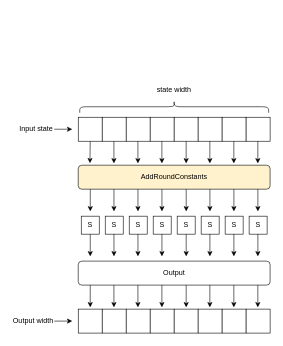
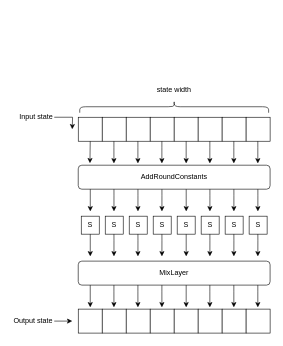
  <mxCell id="0" />
  <mxCell id="1" parent="0" />
  <mxCell id="2" value="" style="rounded=0;whiteSpace=wrap;html=1;" vertex="1" parent="1"><mxGeometry x="130" y="195" width="40" height="40" as="geometry" /></mxCell>
  <mxCell id="3" value="" style="rounded=0;whiteSpace=wrap;html=1;" vertex="1" parent="1"><mxGeometry x="170" y="195" width="40" height="40" as="geometry" /></mxCell>
  <mxCell id="4" value="" style="rounded=0;whiteSpace=wrap;html=1;" vertex="1" parent="1"><mxGeometry x="210" y="195" width="40" height="40" as="geometry" /></mxCell>
  <mxCell id="5" value="" style="rounded=0;whiteSpace=wrap;html=1;" vertex="1" parent="1"><mxGeometry x="250" y="195" width="40" height="40" as="geometry" /></mxCell>
  <mxCell id="6" value="" style="rounded=0;whiteSpace=wrap;html=1;" vertex="1" parent="1"><mxGeometry x="290" y="195" width="40" height="40" as="geometry" /></mxCell>
  <mxCell id="7" value="" style="rounded=0;whiteSpace=wrap;html=1;" vertex="1" parent="1"><mxGeometry x="330" y="195" width="40" height="40" as="geometry" /></mxCell>
  <mxCell id="8" value="" style="rounded=0;whiteSpace=wrap;html=1;" vertex="1" parent="1"><mxGeometry x="370" y="195" width="40" height="40" as="geometry" /></mxCell>
  <mxCell id="9" value="" style="rounded=0;whiteSpace=wrap;html=1;" vertex="1" parent="1"><mxGeometry x="410" y="195" width="40" height="40" as="geometry" /></mxCell>
  <mxCell id="10" value="" style="shape=curlyBracket;whiteSpace=wrap;html=1;rounded=1;labelPosition=left;verticalLabelPosition=middle;align=right;verticalAlign=middle;rotation=90;size=0.5;" vertex="1" parent="1"><mxGeometry x="280" y="20" width="20" height="315" as="geometry" /></mxCell>
  <mxCell id="11" value="state width" style="text;html=1;align=center;verticalAlign=middle;whiteSpace=wrap;rounded=0;" vertex="1" parent="1"><mxGeometry x="260" y="135" width="60" height="30" as="geometry" /></mxCell>
- <mxCell id="12" value="AddRoundConstants" style="rounded=1;whiteSpace=wrap;html=1;fillColor=#fff2cc;" vertex="1" parent="1"><mxGeometry x="130" y="275" width="320" height="40" as="geometry" /></mxCell>
+ <mxCell id="12" value="AddRoundConstants" style="rounded=1;whiteSpace=wrap;html=1;" vertex="1" parent="1"><mxGeometry x="130" y="275" width="320" height="40" as="geometry" /></mxCell>
  <mxCell id="13" style="edgeStyle=orthogonalEdgeStyle;rounded=0;orthogonalLoop=1;jettySize=auto;html=1;exitX=0.5;exitY=1;exitDx=0;exitDy=0;entryX=0.061;entryY=-0.083;entryDx=0;entryDy=0;entryPerimeter=0;" edge="1" parent="1" source="2" target="12"><mxGeometry relative="1" as="geometry" /></mxCell>
  <mxCell id="14" style="edgeStyle=orthogonalEdgeStyle;rounded=0;orthogonalLoop=1;jettySize=auto;html=1;exitX=0.5;exitY=1;exitDx=0;exitDy=0;entryX=0.061;entryY=-0.083;entryDx=0;entryDy=0;entryPerimeter=0;" edge="1" parent="1"><mxGeometry relative="1" as="geometry"><mxPoint x="189.5" y="235" as="sourcePoint" /><mxPoint x="189.5" y="272" as="targetPoint" /><Array as="points"><mxPoint x="189.5" y="245" /><mxPoint x="189.5" y="245" /></Array></mxGeometry></mxCell>
  <mxCell id="15" style="edgeStyle=orthogonalEdgeStyle;rounded=0;orthogonalLoop=1;jettySize=auto;html=1;exitX=0.5;exitY=1;exitDx=0;exitDy=0;entryX=0.061;entryY=-0.083;entryDx=0;entryDy=0;entryPerimeter=0;" edge="1" parent="1"><mxGeometry relative="1" as="geometry"><mxPoint x="229.5" y="235" as="sourcePoint" /><mxPoint x="229.5" y="272" as="targetPoint" /><Array as="points"><mxPoint x="229.5" y="245" /><mxPoint x="229.5" y="245" /></Array></mxGeometry></mxCell>
  <mxCell id="16" style="edgeStyle=orthogonalEdgeStyle;rounded=0;orthogonalLoop=1;jettySize=auto;html=1;exitX=0.5;exitY=1;exitDx=0;exitDy=0;entryX=0.061;entryY=-0.083;entryDx=0;entryDy=0;entryPerimeter=0;" edge="1" parent="1"><mxGeometry relative="1" as="geometry"><mxPoint x="269.5" y="235" as="sourcePoint" /><mxPoint x="269.5" y="272" as="targetPoint" /><Array as="points"><mxPoint x="269.5" y="245" /><mxPoint x="269.5" y="245" /></Array></mxGeometry></mxCell>
  <mxCell id="17" style="edgeStyle=orthogonalEdgeStyle;rounded=0;orthogonalLoop=1;jettySize=auto;html=1;exitX=0.5;exitY=1;exitDx=0;exitDy=0;entryX=0.061;entryY=-0.083;entryDx=0;entryDy=0;entryPerimeter=0;" edge="1" parent="1"><mxGeometry relative="1" as="geometry"><mxPoint x="310" y="235" as="sourcePoint" /><mxPoint x="310" y="272" as="targetPoint" /></mxGeometry></mxCell>
  <mxCell id="18" style="edgeStyle=orthogonalEdgeStyle;rounded=0;orthogonalLoop=1;jettySize=auto;html=1;exitX=0.5;exitY=1;exitDx=0;exitDy=0;entryX=0.061;entryY=-0.083;entryDx=0;entryDy=0;entryPerimeter=0;" edge="1" parent="1"><mxGeometry relative="1" as="geometry"><mxPoint x="349.5" y="235" as="sourcePoint" /><mxPoint x="349.5" y="272" as="targetPoint" /><Array as="points"><mxPoint x="349.5" y="245" /><mxPoint x="349.5" y="245" /></Array></mxGeometry></mxCell>
  <mxCell id="19" style="edgeStyle=orthogonalEdgeStyle;rounded=0;orthogonalLoop=1;jettySize=auto;html=1;exitX=0.5;exitY=1;exitDx=0;exitDy=0;entryX=0.061;entryY=-0.083;entryDx=0;entryDy=0;entryPerimeter=0;" edge="1" parent="1"><mxGeometry relative="1" as="geometry"><mxPoint x="389.5" y="235" as="sourcePoint" /><mxPoint x="389.5" y="272" as="targetPoint" /><Array as="points"><mxPoint x="389.5" y="245" /><mxPoint x="389.5" y="245" /></Array></mxGeometry></mxCell>
  <mxCell id="20" style="edgeStyle=orthogonalEdgeStyle;rounded=0;orthogonalLoop=1;jettySize=auto;html=1;exitX=0.5;exitY=1;exitDx=0;exitDy=0;entryX=0.061;entryY=-0.083;entryDx=0;entryDy=0;entryPerimeter=0;" edge="1" parent="1"><mxGeometry relative="1" as="geometry"><mxPoint x="429.5" y="235" as="sourcePoint" /><mxPoint x="429.5" y="272" as="targetPoint" /><Array as="points"><mxPoint x="429.5" y="245" /><mxPoint x="429.5" y="245" /></Array></mxGeometry></mxCell>
  <mxCell id="21" value="S" style="rounded=0;whiteSpace=wrap;html=1;" vertex="1" parent="1"><mxGeometry x="135" y="360" width="30" height="30" as="geometry" /></mxCell>
  <mxCell id="22" value="S" style="rounded=0;whiteSpace=wrap;html=1;" vertex="1" parent="1"><mxGeometry x="175" y="360" width="30" height="30" as="geometry" /></mxCell>
  <mxCell id="23" style="edgeStyle=orthogonalEdgeStyle;rounded=0;orthogonalLoop=1;jettySize=auto;html=1;exitX=0.5;exitY=1;exitDx=0;exitDy=0;entryX=0.061;entryY=-0.083;entryDx=0;entryDy=0;entryPerimeter=0;" edge="1" parent="1"><mxGeometry relative="1" as="geometry"><mxPoint x="150.08" y="315" as="sourcePoint" /><mxPoint x="150.08" y="352" as="targetPoint" /></mxGeometry></mxCell>
  <mxCell id="24" style="edgeStyle=orthogonalEdgeStyle;rounded=0;orthogonalLoop=1;jettySize=auto;html=1;exitX=0.5;exitY=1;exitDx=0;exitDy=0;entryX=0.061;entryY=-0.083;entryDx=0;entryDy=0;entryPerimeter=0;" edge="1" parent="1"><mxGeometry relative="1" as="geometry"><mxPoint x="189.58" y="315" as="sourcePoint" /><mxPoint x="189.58" y="352" as="targetPoint" /><Array as="points"><mxPoint x="189.58" y="325" /><mxPoint x="189.58" y="325" /></Array></mxGeometry></mxCell>
  <mxCell id="25" style="edgeStyle=orthogonalEdgeStyle;rounded=0;orthogonalLoop=1;jettySize=auto;html=1;exitX=0.5;exitY=1;exitDx=0;exitDy=0;entryX=0.061;entryY=-0.083;entryDx=0;entryDy=0;entryPerimeter=0;" edge="1" parent="1"><mxGeometry relative="1" as="geometry"><mxPoint x="229.58" y="315" as="sourcePoint" /><mxPoint x="229.58" y="352" as="targetPoint" /><Array as="points"><mxPoint x="229.58" y="325" /><mxPoint x="229.58" y="325" /></Array></mxGeometry></mxCell>
  <mxCell id="26" style="edgeStyle=orthogonalEdgeStyle;rounded=0;orthogonalLoop=1;jettySize=auto;html=1;exitX=0.5;exitY=1;exitDx=0;exitDy=0;entryX=0.061;entryY=-0.083;entryDx=0;entryDy=0;entryPerimeter=0;" edge="1" parent="1"><mxGeometry relative="1" as="geometry"><mxPoint x="269.58" y="315" as="sourcePoint" /><mxPoint x="269.58" y="352" as="targetPoint" /><Array as="points"><mxPoint x="269.58" y="325" /><mxPoint x="269.58" y="325" /></Array></mxGeometry></mxCell>
  <mxCell id="27" style="edgeStyle=orthogonalEdgeStyle;rounded=0;orthogonalLoop=1;jettySize=auto;html=1;exitX=0.5;exitY=1;exitDx=0;exitDy=0;entryX=0.061;entryY=-0.083;entryDx=0;entryDy=0;entryPerimeter=0;" edge="1" parent="1"><mxGeometry relative="1" as="geometry"><mxPoint x="310.08" y="315" as="sourcePoint" /><mxPoint x="310.08" y="352" as="targetPoint" /></mxGeometry></mxCell>
  <mxCell id="28" style="edgeStyle=orthogonalEdgeStyle;rounded=0;orthogonalLoop=1;jettySize=auto;html=1;exitX=0.5;exitY=1;exitDx=0;exitDy=0;entryX=0.061;entryY=-0.083;entryDx=0;entryDy=0;entryPerimeter=0;" edge="1" parent="1"><mxGeometry relative="1" as="geometry"><mxPoint x="349.58" y="315" as="sourcePoint" /><mxPoint x="349.58" y="352" as="targetPoint" /><Array as="points"><mxPoint x="349.58" y="325" /><mxPoint x="349.58" y="325" /></Array></mxGeometry></mxCell>
  <mxCell id="29" style="edgeStyle=orthogonalEdgeStyle;rounded=0;orthogonalLoop=1;jettySize=auto;html=1;exitX=0.5;exitY=1;exitDx=0;exitDy=0;entryX=0.061;entryY=-0.083;entryDx=0;entryDy=0;entryPerimeter=0;" edge="1" parent="1"><mxGeometry relative="1" as="geometry"><mxPoint x="389.58" y="315" as="sourcePoint" /><mxPoint x="389.58" y="352" as="targetPoint" /><Array as="points"><mxPoint x="389.58" y="325" /><mxPoint x="389.58" y="325" /></Array></mxGeometry></mxCell>
  <mxCell id="30" style="edgeStyle=orthogonalEdgeStyle;rounded=0;orthogonalLoop=1;jettySize=auto;html=1;exitX=0.5;exitY=1;exitDx=0;exitDy=0;entryX=0.061;entryY=-0.083;entryDx=0;entryDy=0;entryPerimeter=0;" edge="1" parent="1"><mxGeometry relative="1" as="geometry"><mxPoint x="429.58" y="315" as="sourcePoint" /><mxPoint x="429.58" y="352" as="targetPoint" /><Array as="points"><mxPoint x="429.58" y="325" /><mxPoint x="429.58" y="325" /></Array></mxGeometry></mxCell>
  <mxCell id="31" value="S" style="rounded=0;whiteSpace=wrap;html=1;" vertex="1" parent="1"><mxGeometry x="215" y="360" width="30" height="30" as="geometry" /></mxCell>
  <mxCell id="32" value="S" style="rounded=0;whiteSpace=wrap;html=1;" vertex="1" parent="1"><mxGeometry x="255" y="360" width="30" height="30" as="geometry" /></mxCell>
  <mxCell id="33" value="S" style="rounded=0;whiteSpace=wrap;html=1;" vertex="1" parent="1"><mxGeometry x="295" y="360" width="30" height="30" as="geometry" /></mxCell>
  <mxCell id="34" value="S" style="rounded=0;whiteSpace=wrap;html=1;" vertex="1" parent="1"><mxGeometry x="335" y="360" width="30" height="30" as="geometry" /></mxCell>
  <mxCell id="35" value="S" style="rounded=0;whiteSpace=wrap;html=1;" vertex="1" parent="1"><mxGeometry x="375" y="360" width="30" height="30" as="geometry" /></mxCell>
  <mxCell id="36" value="S" style="rounded=0;whiteSpace=wrap;html=1;" vertex="1" parent="1"><mxGeometry x="415" y="360" width="30" height="30" as="geometry" /></mxCell>
- <mxCell id="37" value="Output" style="rounded=1;whiteSpace=wrap;html=1;" vertex="1" parent="1"><mxGeometry x="130" y="435" width="320" height="40" as="geometry" /></mxCell>
+ <mxCell id="37" value="MixLayer" style="rounded=1;whiteSpace=wrap;html=1;" vertex="1" parent="1"><mxGeometry x="130" y="435" width="320" height="40" as="geometry" /></mxCell>
  <mxCell id="38" style="edgeStyle=orthogonalEdgeStyle;rounded=0;orthogonalLoop=1;jettySize=auto;html=1;exitX=0.5;exitY=1;exitDx=0;exitDy=0;entryX=0.061;entryY=-0.083;entryDx=0;entryDy=0;entryPerimeter=0;" edge="1" parent="1"><mxGeometry relative="1" as="geometry"><mxPoint x="150.05" y="390" as="sourcePoint" /><mxPoint x="150.05" y="427" as="targetPoint" /></mxGeometry></mxCell>
  <mxCell id="39" style="edgeStyle=orthogonalEdgeStyle;rounded=0;orthogonalLoop=1;jettySize=auto;html=1;exitX=0.5;exitY=1;exitDx=0;exitDy=0;entryX=0.061;entryY=-0.083;entryDx=0;entryDy=0;entryPerimeter=0;" edge="1" parent="1"><mxGeometry relative="1" as="geometry"><mxPoint x="189.55" y="390" as="sourcePoint" /><mxPoint x="189.55" y="427" as="targetPoint" /><Array as="points"><mxPoint x="189.55" y="400" /><mxPoint x="189.55" y="400" /></Array></mxGeometry></mxCell>
  <mxCell id="40" style="edgeStyle=orthogonalEdgeStyle;rounded=0;orthogonalLoop=1;jettySize=auto;html=1;exitX=0.5;exitY=1;exitDx=0;exitDy=0;entryX=0.061;entryY=-0.083;entryDx=0;entryDy=0;entryPerimeter=0;" edge="1" parent="1"><mxGeometry relative="1" as="geometry"><mxPoint x="229.55" y="390" as="sourcePoint" /><mxPoint x="229.55" y="427" as="targetPoint" /><Array as="points"><mxPoint x="229.55" y="400" /><mxPoint x="229.55" y="400" /></Array></mxGeometry></mxCell>
  <mxCell id="41" style="edgeStyle=orthogonalEdgeStyle;rounded=0;orthogonalLoop=1;jettySize=auto;html=1;exitX=0.5;exitY=1;exitDx=0;exitDy=0;entryX=0.061;entryY=-0.083;entryDx=0;entryDy=0;entryPerimeter=0;" edge="1" parent="1"><mxGeometry relative="1" as="geometry"><mxPoint x="269.55" y="390" as="sourcePoint" /><mxPoint x="269.55" y="427" as="targetPoint" /><Array as="points"><mxPoint x="269.55" y="400" /><mxPoint x="269.55" y="400" /></Array></mxGeometry></mxCell>
  <mxCell id="42" style="edgeStyle=orthogonalEdgeStyle;rounded=0;orthogonalLoop=1;jettySize=auto;html=1;exitX=0.5;exitY=1;exitDx=0;exitDy=0;entryX=0.061;entryY=-0.083;entryDx=0;entryDy=0;entryPerimeter=0;" edge="1" parent="1"><mxGeometry relative="1" as="geometry"><mxPoint x="310.05" y="390" as="sourcePoint" /><mxPoint x="310.05" y="427" as="targetPoint" /></mxGeometry></mxCell>
  <mxCell id="43" style="edgeStyle=orthogonalEdgeStyle;rounded=0;orthogonalLoop=1;jettySize=auto;html=1;exitX=0.5;exitY=1;exitDx=0;exitDy=0;entryX=0.061;entryY=-0.083;entryDx=0;entryDy=0;entryPerimeter=0;" edge="1" parent="1"><mxGeometry relative="1" as="geometry"><mxPoint x="349.55" y="390" as="sourcePoint" /><mxPoint x="349.55" y="427" as="targetPoint" /><Array as="points"><mxPoint x="349.55" y="400" /><mxPoint x="349.55" y="400" /></Array></mxGeometry></mxCell>
  <mxCell id="44" style="edgeStyle=orthogonalEdgeStyle;rounded=0;orthogonalLoop=1;jettySize=auto;html=1;exitX=0.5;exitY=1;exitDx=0;exitDy=0;entryX=0.061;entryY=-0.083;entryDx=0;entryDy=0;entryPerimeter=0;" edge="1" parent="1"><mxGeometry relative="1" as="geometry"><mxPoint x="389.55" y="390" as="sourcePoint" /><mxPoint x="389.55" y="427" as="targetPoint" /><Array as="points"><mxPoint x="389.55" y="400" /><mxPoint x="389.55" y="400" /></Array></mxGeometry></mxCell>
  <mxCell id="45" style="edgeStyle=orthogonalEdgeStyle;rounded=0;orthogonalLoop=1;jettySize=auto;html=1;exitX=0.5;exitY=1;exitDx=0;exitDy=0;entryX=0.061;entryY=-0.083;entryDx=0;entryDy=0;entryPerimeter=0;" edge="1" parent="1"><mxGeometry relative="1" as="geometry"><mxPoint x="429.55" y="390" as="sourcePoint" /><mxPoint x="429.55" y="427" as="targetPoint" /><Array as="points"><mxPoint x="429.55" y="400" /><mxPoint x="429.55" y="400" /></Array></mxGeometry></mxCell>
  <mxCell id="46" style="edgeStyle=orthogonalEdgeStyle;rounded=0;orthogonalLoop=1;jettySize=auto;html=1;" edge="1" parent="1" source="47"><mxGeometry relative="1" as="geometry"><mxPoint x="120" y="215" as="targetPoint" /></mxGeometry></mxCell>
- <mxCell id="47" value="Input state" style="text;html=1;align=center;verticalAlign=middle;whiteSpace=wrap;rounded=0;" vertex="1" parent="1"><mxGeometry x="30" y="200" width="60" height="30" as="geometry" /></mxCell>
+ <mxCell id="47" value="Input state" style="text;html=1;align=center;verticalAlign=middle;whiteSpace=wrap;rounded=0;" vertex="1" parent="1"><mxGeometry x="30" y="180" width="60" height="30" as="geometry" /></mxCell>
  <mxCell id="48" style="edgeStyle=orthogonalEdgeStyle;rounded=0;orthogonalLoop=1;jettySize=auto;html=1;" edge="1" parent="1"><mxGeometry relative="1" as="geometry"><mxPoint x="120" y="535" as="targetPoint" /><mxPoint x="90" y="535" as="sourcePoint" /></mxGeometry></mxCell>
  <mxCell id="49" value="" style="rounded=0;whiteSpace=wrap;html=1;" vertex="1" parent="1"><mxGeometry x="130" y="515" width="40" height="40" as="geometry" /></mxCell>
  <mxCell id="50" value="" style="rounded=0;whiteSpace=wrap;html=1;" vertex="1" parent="1"><mxGeometry x="170" y="515" width="40" height="40" as="geometry" /></mxCell>
  <mxCell id="51" value="" style="rounded=0;whiteSpace=wrap;html=1;" vertex="1" parent="1"><mxGeometry x="210" y="515" width="40" height="40" as="geometry" /></mxCell>
  <mxCell id="52" value="" style="rounded=0;whiteSpace=wrap;html=1;" vertex="1" parent="1"><mxGeometry x="250" y="515" width="40" height="40" as="geometry" /></mxCell>
  <mxCell id="53" value="" style="rounded=0;whiteSpace=wrap;html=1;" vertex="1" parent="1"><mxGeometry x="290" y="515" width="40" height="40" as="geometry" /></mxCell>
  <mxCell id="54" value="" style="rounded=0;whiteSpace=wrap;html=1;" vertex="1" parent="1"><mxGeometry x="330" y="515" width="40" height="40" as="geometry" /></mxCell>
  <mxCell id="55" value="" style="rounded=0;whiteSpace=wrap;html=1;" vertex="1" parent="1"><mxGeometry x="370" y="515" width="40" height="40" as="geometry" /></mxCell>
  <mxCell id="56" value="" style="rounded=0;whiteSpace=wrap;html=1;" vertex="1" parent="1"><mxGeometry x="410" y="515" width="40" height="40" as="geometry" /></mxCell>
  <mxCell id="57" style="edgeStyle=orthogonalEdgeStyle;rounded=0;orthogonalLoop=1;jettySize=auto;html=1;exitX=0.5;exitY=1;exitDx=0;exitDy=0;entryX=0.061;entryY=-0.083;entryDx=0;entryDy=0;entryPerimeter=0;" edge="1" parent="1"><mxGeometry relative="1" as="geometry"><mxPoint x="150.01" y="475" as="sourcePoint" /><mxPoint x="150.01" y="512" as="targetPoint" /></mxGeometry></mxCell>
  <mxCell id="58" style="edgeStyle=orthogonalEdgeStyle;rounded=0;orthogonalLoop=1;jettySize=auto;html=1;exitX=0.5;exitY=1;exitDx=0;exitDy=0;entryX=0.061;entryY=-0.083;entryDx=0;entryDy=0;entryPerimeter=0;" edge="1" parent="1"><mxGeometry relative="1" as="geometry"><mxPoint x="189.51" y="475" as="sourcePoint" /><mxPoint x="189.51" y="512" as="targetPoint" /><Array as="points"><mxPoint x="189.51" y="485" /><mxPoint x="189.51" y="485" /></Array></mxGeometry></mxCell>
  <mxCell id="59" style="edgeStyle=orthogonalEdgeStyle;rounded=0;orthogonalLoop=1;jettySize=auto;html=1;exitX=0.5;exitY=1;exitDx=0;exitDy=0;entryX=0.061;entryY=-0.083;entryDx=0;entryDy=0;entryPerimeter=0;" edge="1" parent="1"><mxGeometry relative="1" as="geometry"><mxPoint x="229.51" y="475" as="sourcePoint" /><mxPoint x="229.51" y="512" as="targetPoint" /><Array as="points"><mxPoint x="229.51" y="485" /><mxPoint x="229.51" y="485" /></Array></mxGeometry></mxCell>
  <mxCell id="60" style="edgeStyle=orthogonalEdgeStyle;rounded=0;orthogonalLoop=1;jettySize=auto;html=1;exitX=0.5;exitY=1;exitDx=0;exitDy=0;entryX=0.061;entryY=-0.083;entryDx=0;entryDy=0;entryPerimeter=0;" edge="1" parent="1"><mxGeometry relative="1" as="geometry"><mxPoint x="269.51" y="475" as="sourcePoint" /><mxPoint x="269.51" y="512" as="targetPoint" /><Array as="points"><mxPoint x="269.51" y="485" /><mxPoint x="269.51" y="485" /></Array></mxGeometry></mxCell>
  <mxCell id="61" style="edgeStyle=orthogonalEdgeStyle;rounded=0;orthogonalLoop=1;jettySize=auto;html=1;exitX=0.5;exitY=1;exitDx=0;exitDy=0;entryX=0.061;entryY=-0.083;entryDx=0;entryDy=0;entryPerimeter=0;" edge="1" parent="1"><mxGeometry relative="1" as="geometry"><mxPoint x="310.01" y="475" as="sourcePoint" /><mxPoint x="310.01" y="512" as="targetPoint" /></mxGeometry></mxCell>
  <mxCell id="62" style="edgeStyle=orthogonalEdgeStyle;rounded=0;orthogonalLoop=1;jettySize=auto;html=1;exitX=0.5;exitY=1;exitDx=0;exitDy=0;entryX=0.061;entryY=-0.083;entryDx=0;entryDy=0;entryPerimeter=0;" edge="1" parent="1"><mxGeometry relative="1" as="geometry"><mxPoint x="349.51" y="475" as="sourcePoint" /><mxPoint x="349.51" y="512" as="targetPoint" /><Array as="points"><mxPoint x="349.51" y="485" /><mxPoint x="349.51" y="485" /></Array></mxGeometry></mxCell>
  <mxCell id="63" style="edgeStyle=orthogonalEdgeStyle;rounded=0;orthogonalLoop=1;jettySize=auto;html=1;exitX=0.5;exitY=1;exitDx=0;exitDy=0;entryX=0.061;entryY=-0.083;entryDx=0;entryDy=0;entryPerimeter=0;" edge="1" parent="1"><mxGeometry relative="1" as="geometry"><mxPoint x="389.51" y="475" as="sourcePoint" /><mxPoint x="389.51" y="512" as="targetPoint" /><Array as="points"><mxPoint x="389.51" y="485" /><mxPoint x="389.51" y="485" /></Array></mxGeometry></mxCell>
  <mxCell id="64" style="edgeStyle=orthogonalEdgeStyle;rounded=0;orthogonalLoop=1;jettySize=auto;html=1;exitX=0.5;exitY=1;exitDx=0;exitDy=0;entryX=0.061;entryY=-0.083;entryDx=0;entryDy=0;entryPerimeter=0;" edge="1" parent="1"><mxGeometry relative="1" as="geometry"><mxPoint x="429.51" y="475" as="sourcePoint" /><mxPoint x="429.51" y="512" as="targetPoint" /><Array as="points"><mxPoint x="429.51" y="485" /><mxPoint x="429.51" y="485" /></Array></mxGeometry></mxCell>
- <mxCell id="65" value="Output width" style="text;html=1;align=center;verticalAlign=middle;whiteSpace=wrap;rounded=0;" vertex="1" parent="1"><mxGeometry x="20" y="520" width="70" height="30" as="geometry" /></mxCell>
+ <mxCell id="65" value="Output state" style="text;html=1;align=center;verticalAlign=middle;whiteSpace=wrap;rounded=0;" vertex="1" parent="1"><mxGeometry x="20" y="520" width="70" height="30" as="geometry" /></mxCell>
